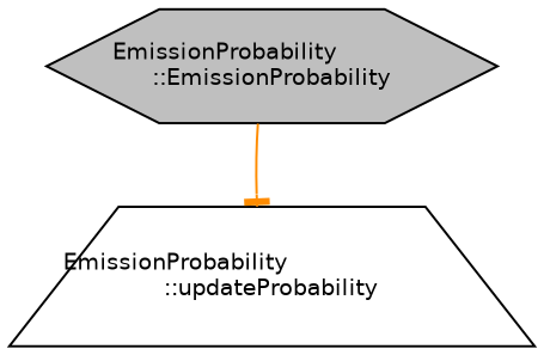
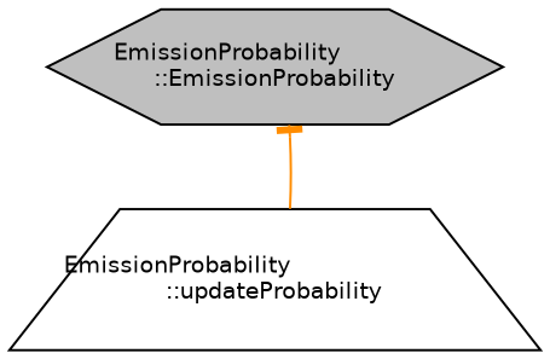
  digraph {
    rankdir=TB
    node [color=black fontname=Helvetica fontsize=10]
    n1 [fillcolor=grey75 fontcolor=black height=0.2 label="EmissionProbability\l::EmissionProbability" shape=hexagon style=filled width=0.4]
    n2 [height=0.2 label="EmissionProbability\l::updateProbability" shape=trapezium width=0.4]
-   n1 -> n2 [color=darkorange fontname=Helvetica fontsize=10 labelfontname=Helvetica labelfontsize=10 style=solid arrowhead=tee]
+   n2 -> n1 [color=darkorange fontname=Helvetica fontsize=10 labelfontname=Helvetica labelfontsize=10 style=solid arrowhead=tee]
  }
